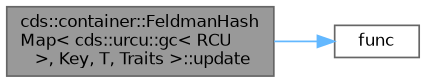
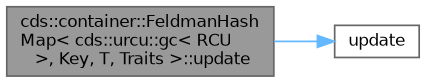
  digraph {
    rankdir=LR
    node [fontname=Helvetica fontsize=10 shape=box style=filled]
    n1 [color=gray40 fillcolor=grey60 fontcolor=black height=0.2 label="cds::container::FeldmanHash\lMap\< cds::urcu::gc\< RCU\l \>, Key, T, Traits \>::update" width=0.4]
-   n2 [color=grey40 fillcolor=white height=0.2 label=func width=0.4]
+   n2 [color=grey40 fillcolor=white height=0.2 label=update width=0.4]
    n1 -> n2 [color=steelblue1 fontname=Helvetica fontsize=10 labelfontname=Helvetica labelfontsize=10 style=solid]
  }
